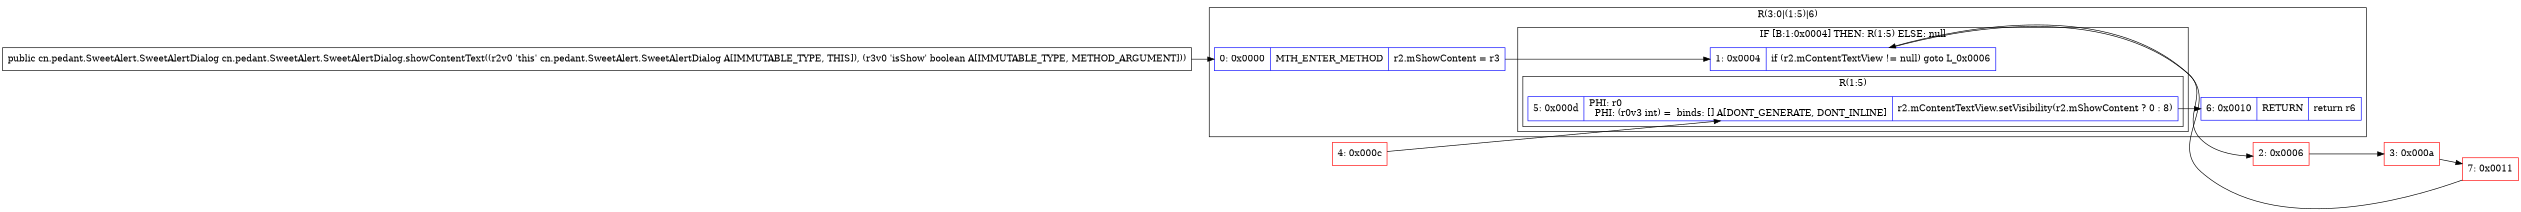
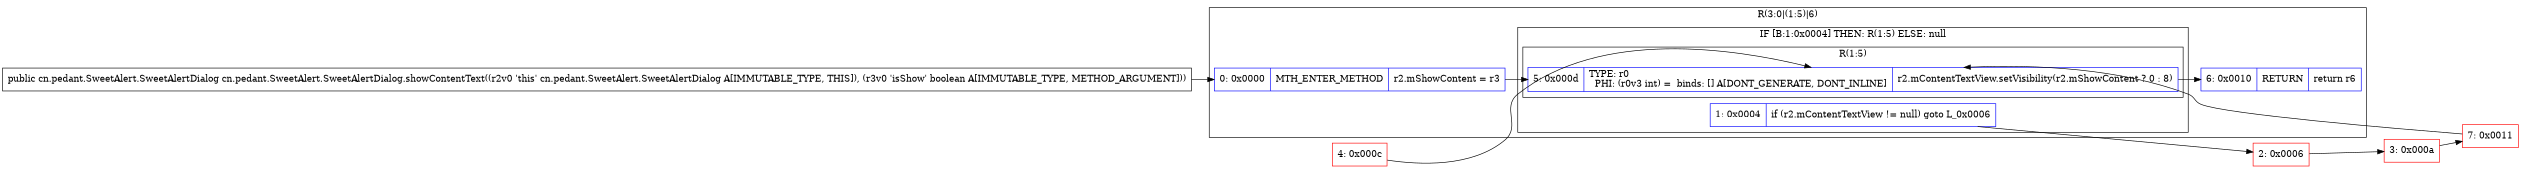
  digraph {
    rankdir=LR
    node [color=blue shape=record]
-   n1 [label="{5\:\ 0x000d|PHI: r0 \l  PHI: (r0v3 int) =  binds: [] A[DONT_GENERATE, DONT_INLINE]\l|r2.mContentTextView.setVisibility(r2.mShowContent ? 0 : 8)\l}"]
+   n1 [label="{5\:\ 0x000d|TYPE: r0 \l  PHI: (r0v3 int) =  binds: [] A[DONT_GENERATE, DONT_INLINE]\l|r2.mContentTextView.setVisibility(r2.mShowContent ? 0 : 8)\l}"]
    n2 [label="{1\:\ 0x0004|if (r2.mContentTextView != null) goto L_0x0006\l}"]
    n3 [label="{0\:\ 0x0000|MTH_ENTER_METHOD\l|r2.mShowContent = r3\l}"]
    n4 [label="{6\:\ 0x0010|RETURN\l|return r6\l}"]
    n5 [color=red label="{2\:\ 0x0006}"]
    n6 [color=red label="{3\:\ 0x000a}"]
    n7 [color=red label="{7\:\ 0x0011}"]
    n8 [color=red label="{4\:\ 0x000c}"]
    n9 [label="{public cn.pedant.SweetAlert.SweetAlertDialog cn.pedant.SweetAlert.SweetAlertDialog.showContentText((r2v0 'this' cn.pedant.SweetAlert.SweetAlertDialog A[IMMUTABLE_TYPE, THIS]), (r3v0 'isShow' boolean A[IMMUTABLE_TYPE, METHOD_ARGUMENT])) }" color=""]
    subgraph cluster_1 {
      label="R(3:0|(1:5)|6)"
      n3
      n4
      subgraph cluster_2 {
        label="IF [B:1:0x0004] THEN: R(1:5) ELSE: null"
        n2
        subgraph cluster_3 {
          label="R(1:5)"
          n1
        }
      }
    }
    n1 -> n4
    n2 -> n5
-   n3 -> n2
+   n3 -> n1
    n5 -> n6
    n6 -> n7
-   n7 -> n2
+   n7 -> n1
    n8 -> n1
    n9 -> n3
  }
